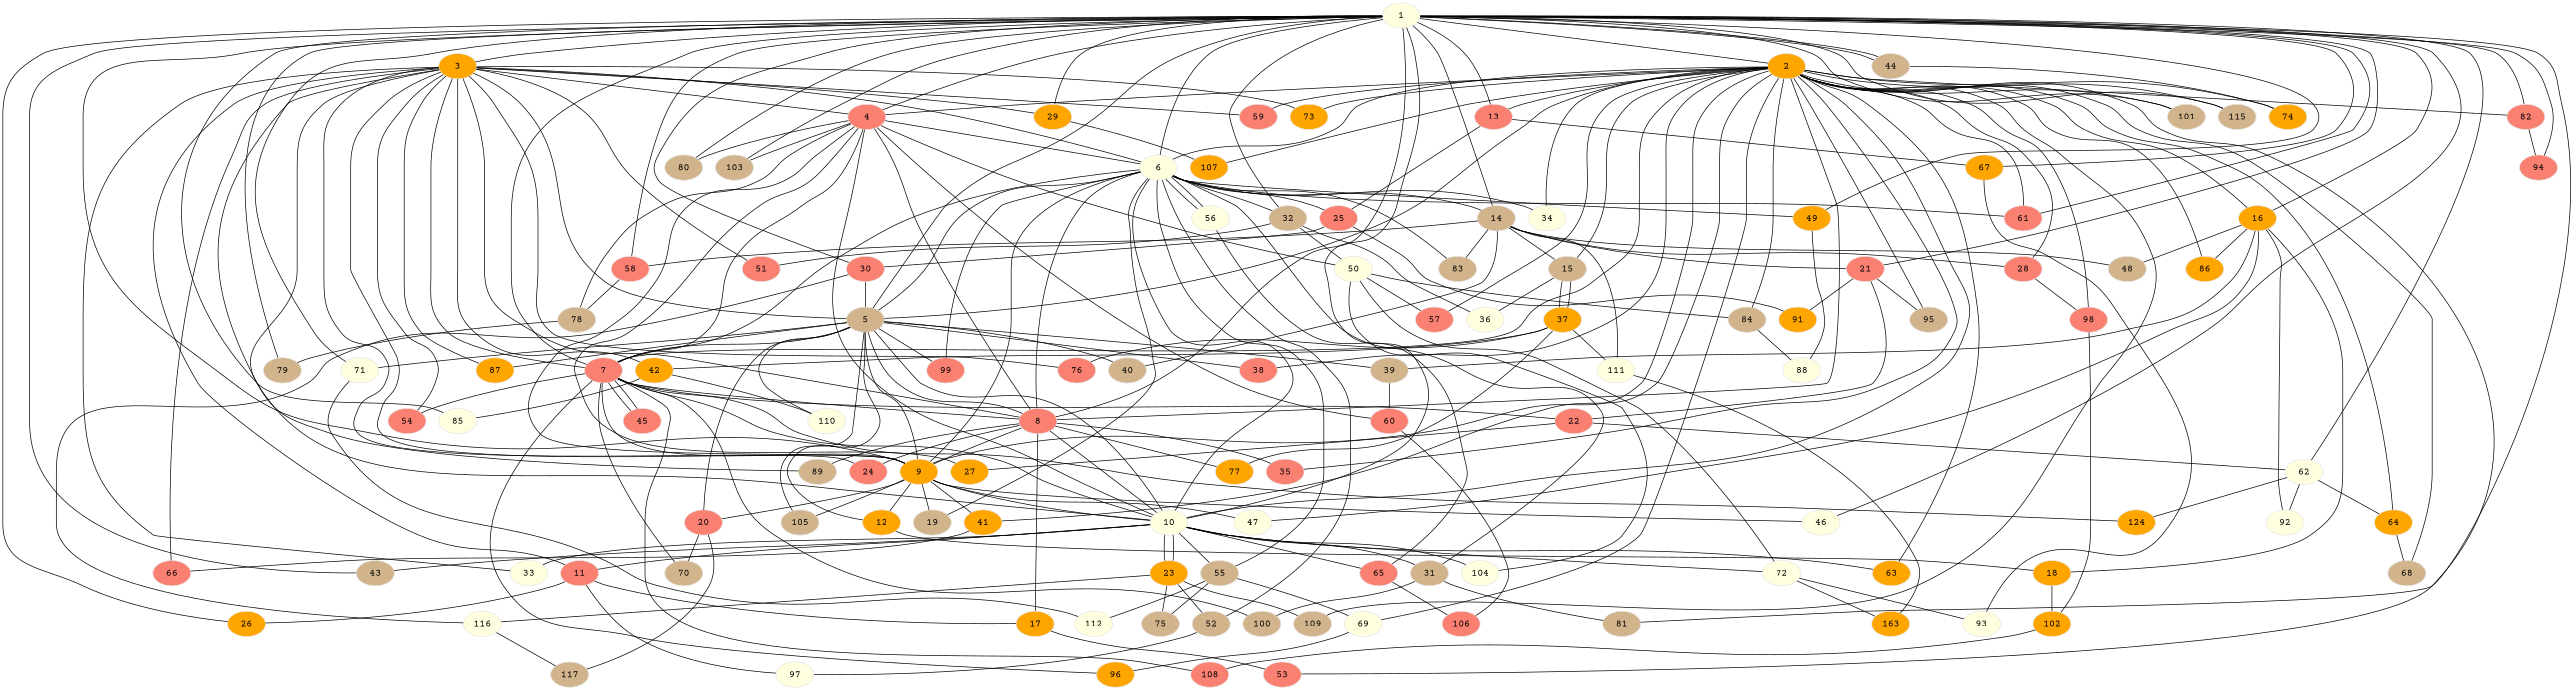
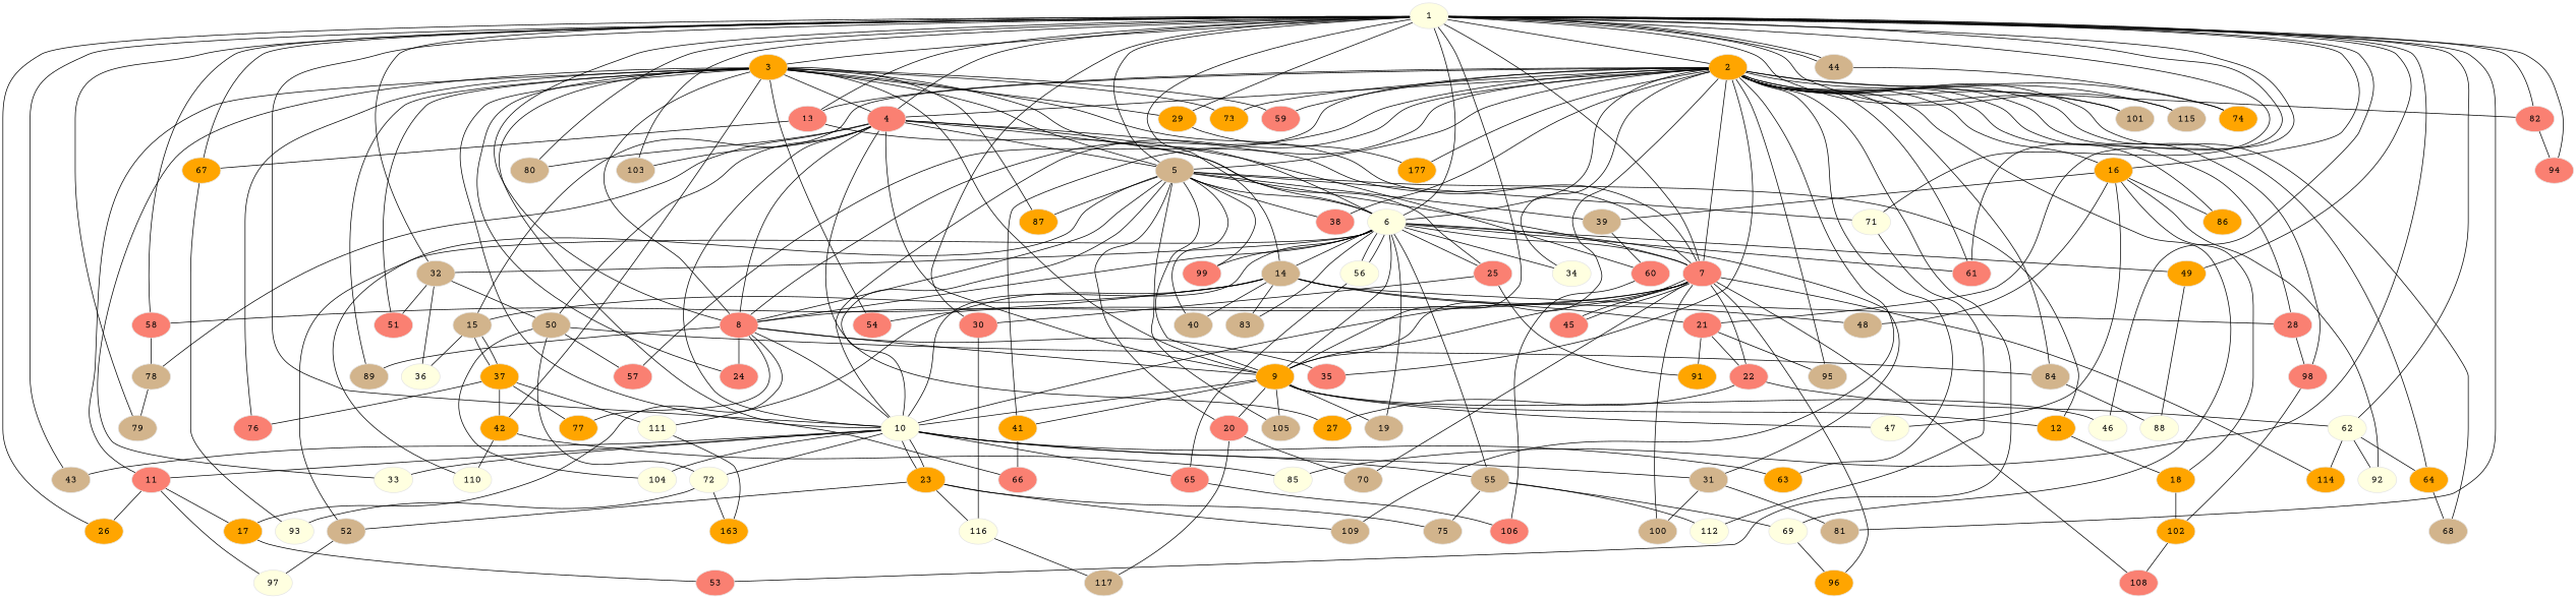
  graph {
    fontname="Courier Prime"
    node [color=gray90 fillcolor=salmon fontname="Courier Prime" style=filled]
    edge [fontname="Courier Prime"]
    1 [fillcolor=lightyellow]
    2 [fillcolor=orange]
    3 [fillcolor=orange]
    4
    5 [fillcolor=tan]
    6 [fillcolor=lightyellow]
    7
    8
    9 [fillcolor=orange]
    10 [fillcolor=lightyellow]
    13
    14 [fillcolor=tan]
    16 [fillcolor=orange]
    21
    26 [fillcolor=orange]
    29 [fillcolor=orange]
    30
    32 [fillcolor=tan]
    43 [fillcolor=tan]
    44 [fillcolor=tan]
    46 [fillcolor=lightyellow]
    49 [fillcolor=orange]
    58
    61
    62 [fillcolor=lightyellow]
    67 [fillcolor=orange]
    71 [fillcolor=lightyellow]
    79 [fillcolor=tan]
    80 [fillcolor=tan]
    81 [fillcolor=tan]
    82
    85 [fillcolor=lightyellow]
    94
    101 [fillcolor=tan]
    103 [fillcolor=tan]
    115 [fillcolor=tan]
    15 [fillcolor=tan]
    28
    34 [fillcolor=lightyellow]
    35
    38
    41 [fillcolor=orange]
    53
    57
    59
    63 [fillcolor=orange]
    64 [fillcolor=orange]
    68 [fillcolor=tan]
    69 [fillcolor=lightyellow]
    73 [fillcolor=orange]
    74 [fillcolor=orange]
    84 [fillcolor=tan]
    86 [fillcolor=orange]
    95 [fillcolor=tan]
    98
-   107 [fillcolor=orange]
+   107 [fillcolor=orange label=177]
    109 [fillcolor=tan]
    11
    24
    33 [fillcolor=lightyellow]
    42 [fillcolor=orange]
    51
    54
    66
    76
    87 [fillcolor=orange]
    89 [fillcolor=tan]
    27 [fillcolor=orange]
-   50 [fillcolor=lightyellow]
+   50 [fillcolor=tan]
    60
    78 [fillcolor=tan]
    12 [fillcolor=orange]
    20
    39 [fillcolor=tan]
    40 [fillcolor=tan]
    99
    105 [fillcolor=tan]
    110 [fillcolor=lightyellow]
    19 [fillcolor=tan]
    25
    31 [fillcolor=tan]
    52 [fillcolor=tan]
    55 [fillcolor=tan]
    56 [fillcolor=lightyellow]
    83 [fillcolor=tan]
    22
    45
    70 [fillcolor=tan]
    96 [fillcolor=orange]
    100 [fillcolor=tan]
    108
-   114 [fillcolor=orange label=124]
+   114 [fillcolor=orange]
    17 [fillcolor=orange]
    77 [fillcolor=orange]
    47 [fillcolor=lightyellow]
    23 [fillcolor=orange]
    65
    72 [fillcolor=lightyellow]
    104 [fillcolor=lightyellow]
    48 [fillcolor=tan]
    111 [fillcolor=lightyellow]
    18 [fillcolor=orange]
    92 [fillcolor=lightyellow]
    91 [fillcolor=orange]
    116 [fillcolor=lightyellow]
    36 [fillcolor=lightyellow]
    88 [fillcolor=lightyellow]
    93 [fillcolor=lightyellow]
    112 [fillcolor=lightyellow]
    37 [fillcolor=orange]
    102 [fillcolor=orange]
    97 [fillcolor=lightyellow]
    106
    117 [fillcolor=tan]
    75 [fillcolor=tan]
    n116 [fillcolor=orange label=163]
    1 -- 2
    1 -- 3
    1 -- 4
    1 -- 5
    1 -- 6
    1 -- 7
    1 -- 8
    1 -- 9
    1 -- 10
    1 -- 13
    1 -- 14
    1 -- 16
    1 -- 21
    1 -- 26
    1 -- 29
    1 -- 30
    1 -- 32
    1 -- 43
    1 -- 44
    1 -- 44
    1 -- 46
    1 -- 49
    1 -- 58
    1 -- 61
    1 -- 62
    1 -- 67
    1 -- 71
    1 -- 79
    1 -- 80
    1 -- 81
    1 -- 82
    1 -- 85
    1 -- 94
    1 -- 101
    1 -- 103
    1 -- 115
    2 -- 4
    2 -- 5
    2 -- 6
    2 -- 7
    2 -- 8
    2 -- 9
    2 -- 10
    2 -- 13
    2 -- 16
    2 -- 61
    2 -- 82
    2 -- 101
    2 -- 115
    2 -- 15
    2 -- 28
    2 -- 34
    2 -- 35
    2 -- 38
    2 -- 41
    2 -- 53
    2 -- 57
    2 -- 59
    2 -- 63
    2 -- 64
    2 -- 68
    2 -- 69
    2 -- 73
    2 -- 74
    2 -- 84
    2 -- 86
    2 -- 95
    2 -- 98
    2 -- 107
    2 -- 109
    3 -- 4
    3 -- 5
    3 -- 6
    3 -- 7
    3 -- 8
    3 -- 9
    3 -- 10
    3 -- 29
    3 -- 59
    3 -- 73
    3 -- 11
    3 -- 24
    3 -- 33
    3 -- 42
    3 -- 51
    3 -- 54
    3 -- 66
    3 -- 76
    3 -- 87
    3 -- 89
-   30 -- 5
+   4 -- 5
    4 -- 6
    4 -- 7
    4 -- 8
    4 -- 9
    4 -- 10
    4 -- 80
    4 -- 103
    4 -- 27
    4 -- 50
    4 -- 60
    4 -- 78
    5 -- 6
    5 -- 7
    5 -- 8
    5 -- 9
    5 -- 10
    5 -- 71
    5 -- 38
    5 -- 87
    5 -- 12
    5 -- 20
    5 -- 39
    5 -- 40
    5 -- 99
    5 -- 105
    5 -- 110
    6 -- 7
    6 -- 8
    6 -- 9
    6 -- 10
    6 -- 14
    6 -- 32
    6 -- 49
    6 -- 61
    6 -- 34
    6 -- 99
    6 -- 19
    6 -- 25
    6 -- 31
    6 -- 52
    6 -- 55
    6 -- 56
    6 -- 56
    6 -- 83
    7 -- 8
    7 -- 9
    7 -- 10
    7 -- 54
    7 -- 22
    7 -- 45
    7 -- 45
    7 -- 70
    7 -- 96
    7 -- 100
    7 -- 108
    7 -- 114
    8 -- 9
    8 -- 10
    8 -- 35
    8 -- 24
    8 -- 89
    8 -- 17
    8 -- 77
    9 -- 10
    9 -- 46
    9 -- 41
    9 -- 12
    9 -- 20
    9 -- 105
    9 -- 19
    9 -- 47
    10 -- 43
    10 -- 63
    10 -- 11
    10 -- 33
    10 -- 31
    10 -- 55
    10 -- 23
    10 -- 23
    10 -- 65
    10 -- 72
    10 -- 104
    13 -- 67
    13 -- 25
    14 -- 21
    14 -- 58
    14 -- 15
    14 -- 28
    14 -- 40
    14 -- 83
    14 -- 48
    14 -- 111
    16 -- 86
    16 -- 39
    16 -- 47
    16 -- 48
    16 -- 18
    16 -- 92
    21 -- 95
    21 -- 22
    21 -- 91
    29 -- 107
    30 -- 116
    32 -- 51
    32 -- 50
    32 -- 36
    44 -- 74
    49 -- 88
    58 -- 78
    62 -- 64
    62 -- 114
    62 -- 92
    67 -- 93
    71 -- 112
    82 -- 94
    15 -- 36
    15 -- 37
    15 -- 37
    28 -- 98
    41 -- 66
    64 -- 68
    69 -- 96
    84 -- 88
    98 -- 102
    11 -- 26
    11 -- 17
    11 -- 97
    42 -- 85
    42 -- 110
    50 -- 57
    50 -- 84
    50 -- 72
    50 -- 104
    60 -- 106
    78 -- 79
    12 -- 18
    20 -- 70
    20 -- 117
    39 -- 60
    25 -- 30
    25 -- 91
    31 -- 81
    31 -- 100
    52 -- 97
    55 -- 69
    55 -- 112
    55 -- 75
    56 -- 65
    22 -- 62
    22 -- 27
    17 -- 53
    23 -- 109
    23 -- 52
    23 -- 116
    23 -- 75
    65 -- 106
    72 -- 93
    72 -- n116
    111 -- n116
    18 -- 102
    116 -- 117
    37 -- 42
    37 -- 76
    37 -- 77
    37 -- 111
    102 -- 108
  }
